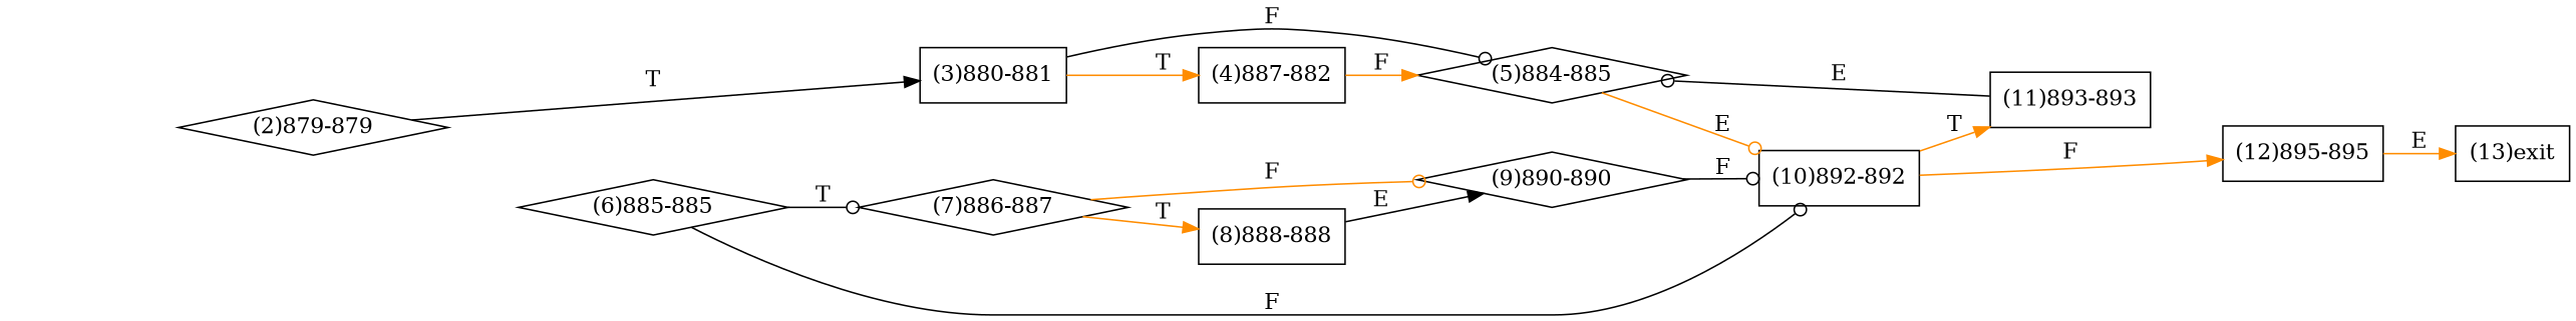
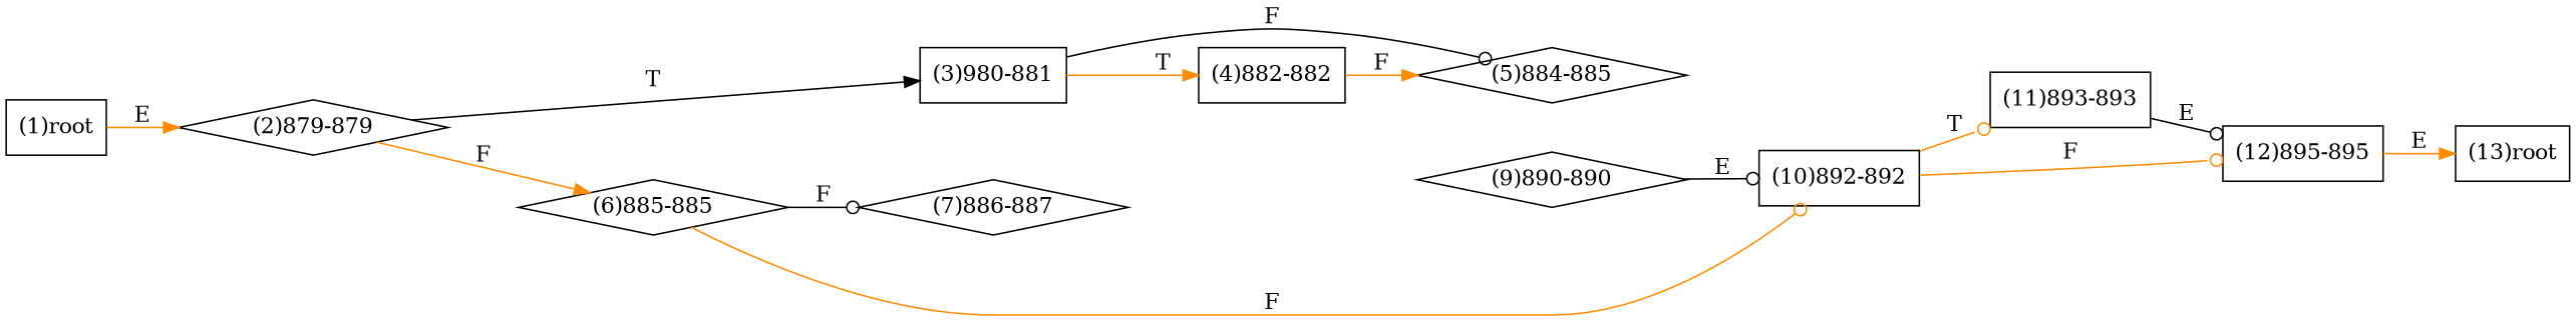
  digraph {
    rankdir=LR
    node [shape=box]
    edge [arrowhead=normal color=darkorange]
+   n1 [label="(1)root"]
    n2 [label="(2)879-879" shape=diamond]
-   n3 [label="(3)880-881"]
+   n3 [label="(3)980-881"]
    n4 [label="(6)885-885" shape=diamond]
-   n5 [label="(4)887-882"]
+   n5 [label="(4)882-882"]
    n6 [label="(5)884-885" shape=diamond]
    n7 [label="(10)892-892"]
    n8 [label="(7)886-887" shape=diamond]
    n9 [label="(11)893-893"]
    n10 [label="(12)895-895"]
-   n11 [label="(8)888-888"]
    n12 [label="(9)890-890" shape=diamond]
-   n13 [label="(13)exit"]
+   n13 [label="(13)root"]
+   n1 -> n2 [label=E]
    n2 -> n3 [color=black label=T]
+   n2 -> n4 [label=F]
    n3 -> n5 [label=T]
    n3 -> n6 [arrowhead=odot color=black label=F]
-   n4 -> n7 [arrowhead=odot color=black label=F]
-   n4 -> n8 [arrowhead=odot color=black label=T]
+   n4 -> n7 [arrowhead=odot label=F]
+   n4 -> n8 [arrowhead=odot color=black label=F]
    n5 -> n6 [label=F]
-   n6 -> n7 [arrowhead=odot label=E]
-   n7 -> n9 [label=T]
-   n7 -> n10 [label=F]
-   n8 -> n11 [label=T]
-   n8 -> n12 [arrowhead=odot label=F]
-   n9 -> n6 [arrowhead=odot color=black label=E]
+   n7 -> n9 [arrowhead=odot label=T]
+   n7 -> n10 [arrowhead=odot label=F]
+   n9 -> n10 [arrowhead=odot color=black label=E]
    n10 -> n13 [label=E]
-   n11 -> n12 [color=black label=E]
-   n12 -> n7 [arrowhead=odot color=black label=F]
+   n12 -> n7 [arrowhead=odot color=black label=E]
  }
